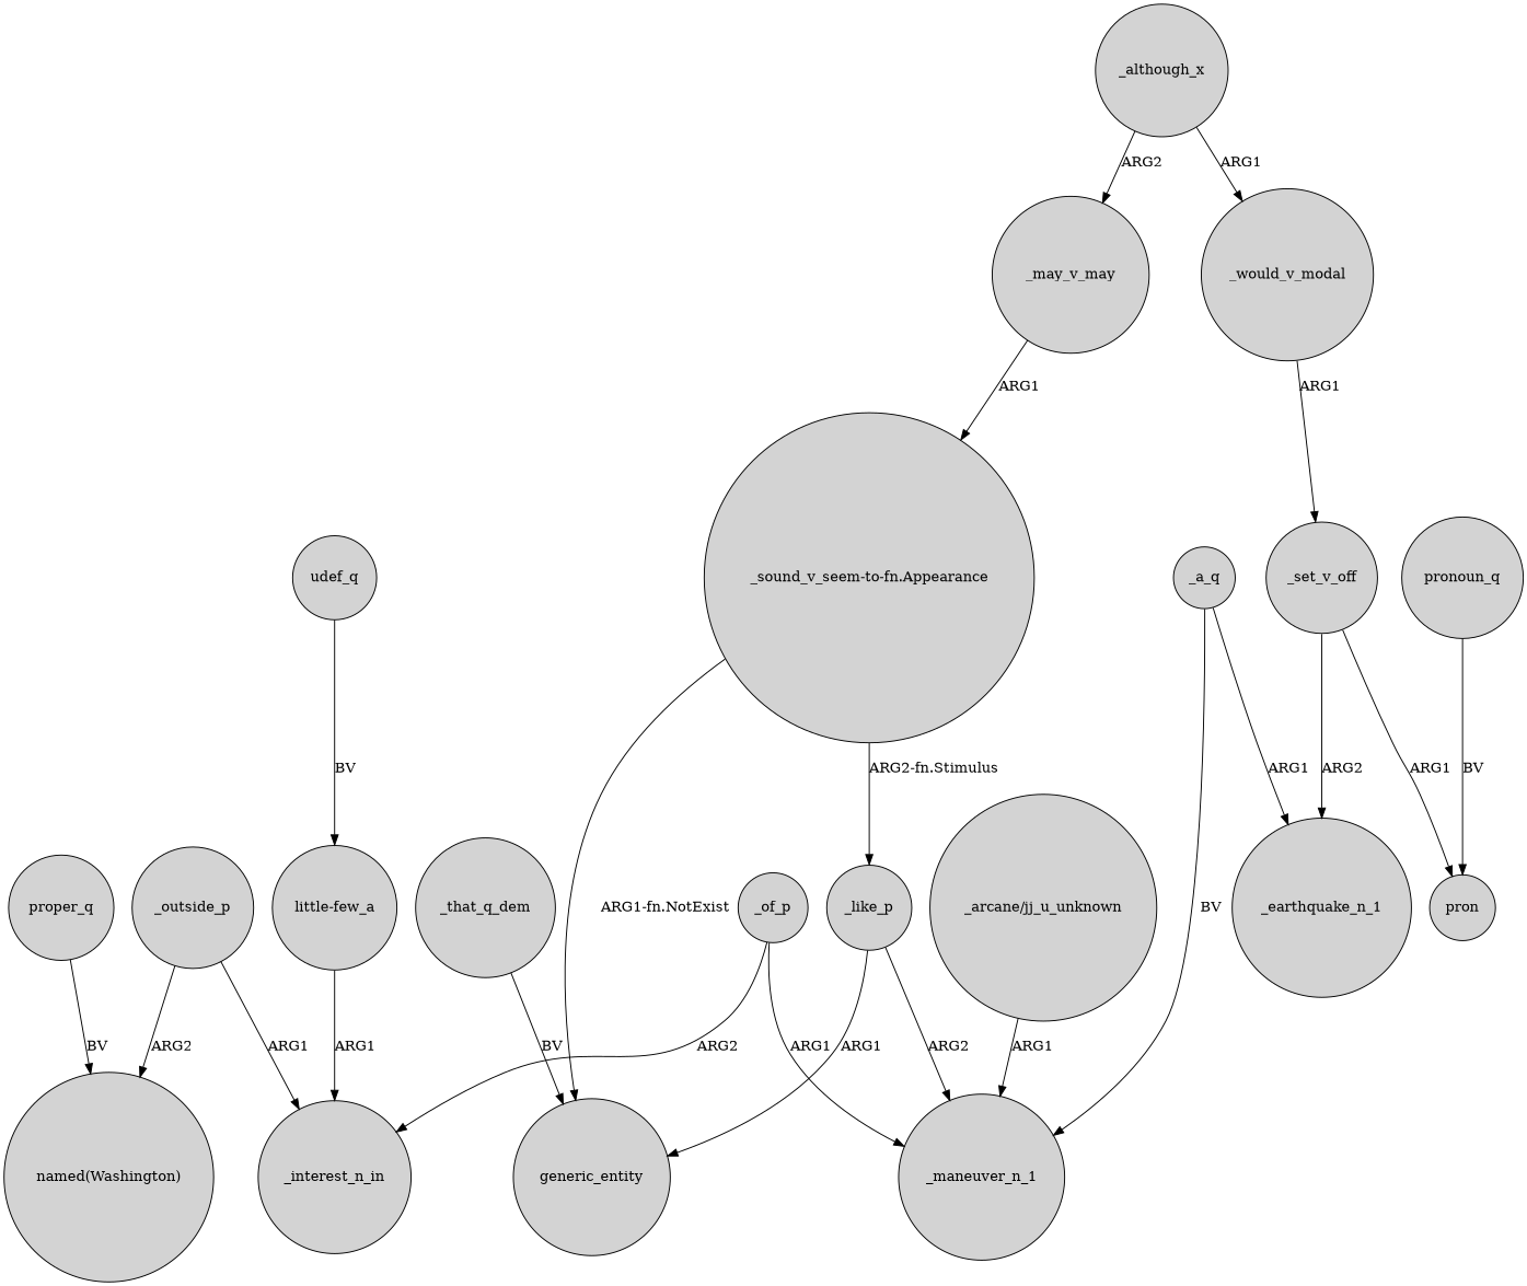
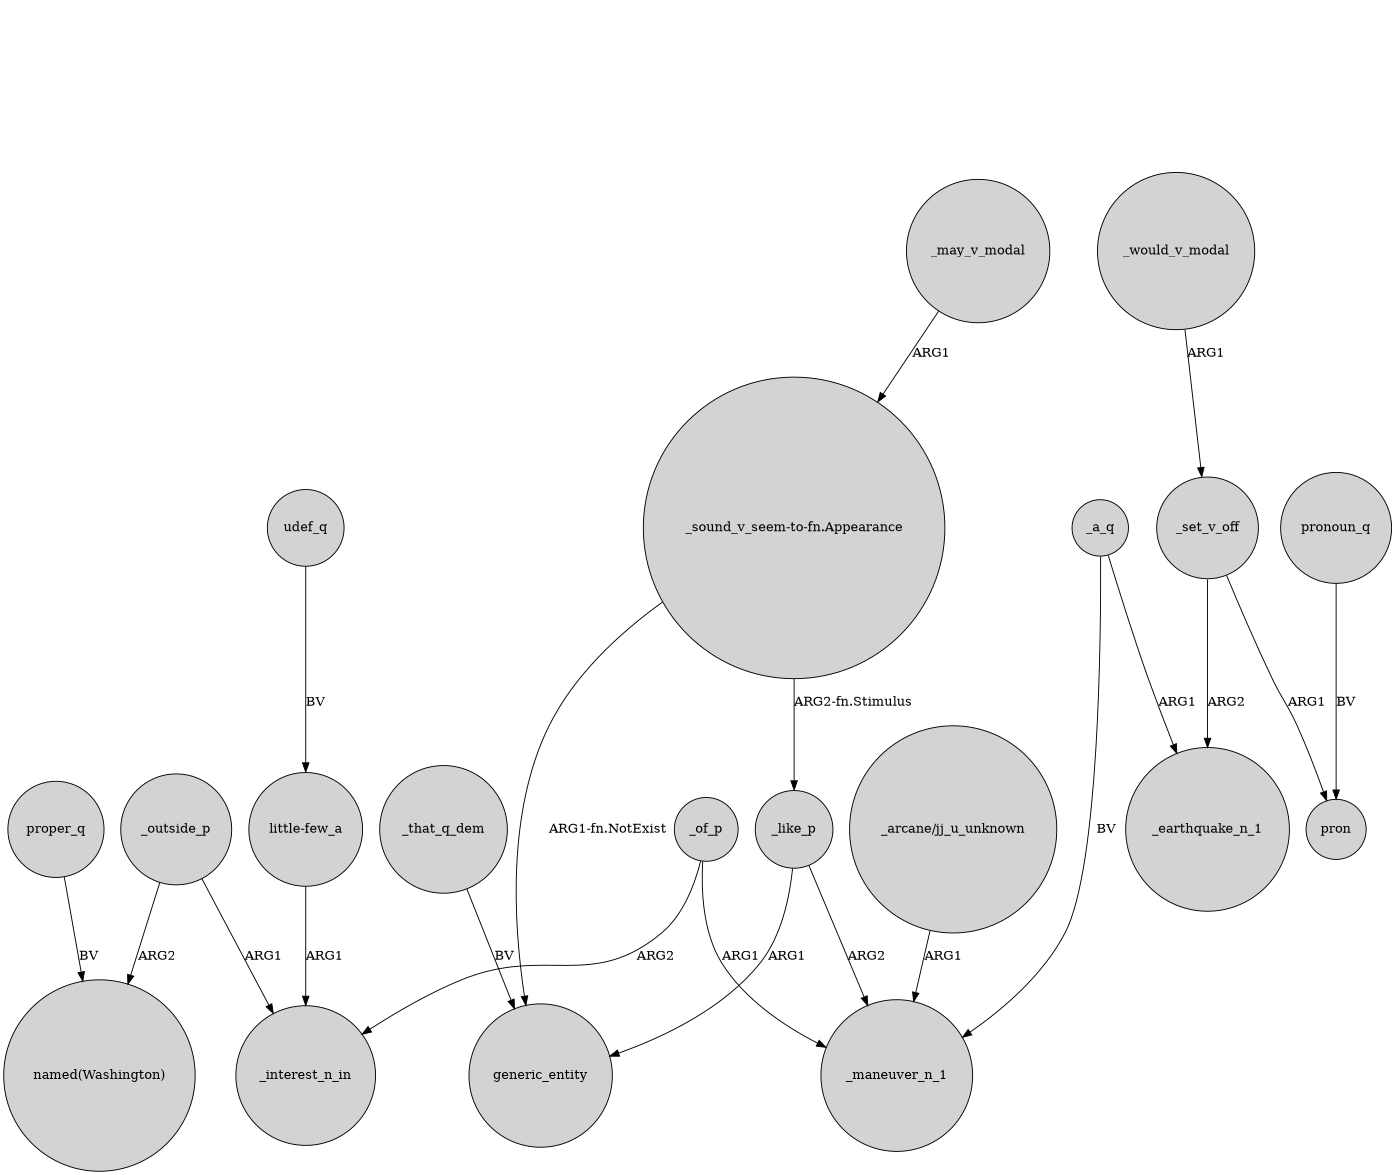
  digraph {
    node [shape=circle style=filled]
    _outside_p
    "named(Washington)"
    _interest_n_in
    _set_v_off
    _earthquake_n_1
    pron
    _of_p
    _maneuver_n_1
    _that_q_dem
    generic_entity
-   _may_v_modal [label=_may_v_may]
+   _may_v_modal
    "_sound_v_seem-to-fn.Appearance"
    _like_p
    udef_q
    "little-few_a"
-   _although_x
    _would_v_modal
    proper_q
    pronoun_q
    _a_q
    "_arcane/jj_u_unknown"
    _outside_p -> "named(Washington)" [label=ARG2]
    _outside_p -> _interest_n_in [label=ARG1]
    _set_v_off -> _earthquake_n_1 [label=ARG2]
    _set_v_off -> pron [label=ARG1]
    _of_p -> _interest_n_in [label=ARG2]
    _of_p -> _maneuver_n_1 [label=ARG1]
    _that_q_dem -> generic_entity [label=BV]
    _may_v_modal -> "_sound_v_seem-to-fn.Appearance" [label=ARG1]
    "_sound_v_seem-to-fn.Appearance" -> generic_entity [label="ARG1-fn.NotExist"]
    "_sound_v_seem-to-fn.Appearance" -> _like_p [label="ARG2-fn.Stimulus"]
    _like_p -> _maneuver_n_1 [label=ARG2]
    _like_p -> generic_entity [label=ARG1]
    udef_q -> "little-few_a" [label=BV]
    "little-few_a" -> _interest_n_in [label=ARG1]
-   _although_x -> _may_v_modal [label=ARG2]
-   _although_x -> _would_v_modal [label=ARG1]
    _would_v_modal -> _set_v_off [label=ARG1]
    proper_q -> "named(Washington)" [label=BV]
    pronoun_q -> pron [label=BV]
    _a_q -> _earthquake_n_1 [label=ARG1]
    _a_q -> _maneuver_n_1 [label=BV]
    "_arcane/jj_u_unknown" -> _maneuver_n_1 [label=ARG1]
  }
